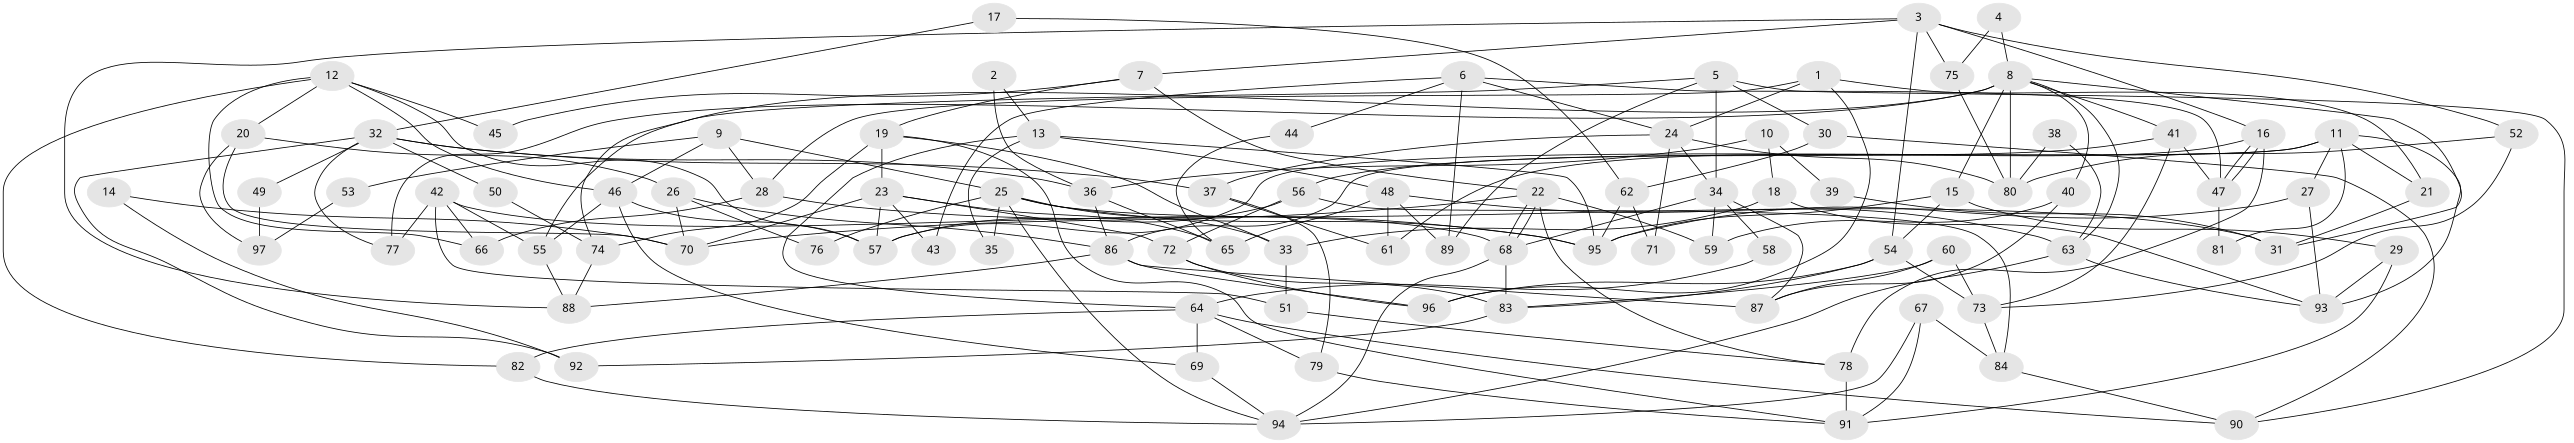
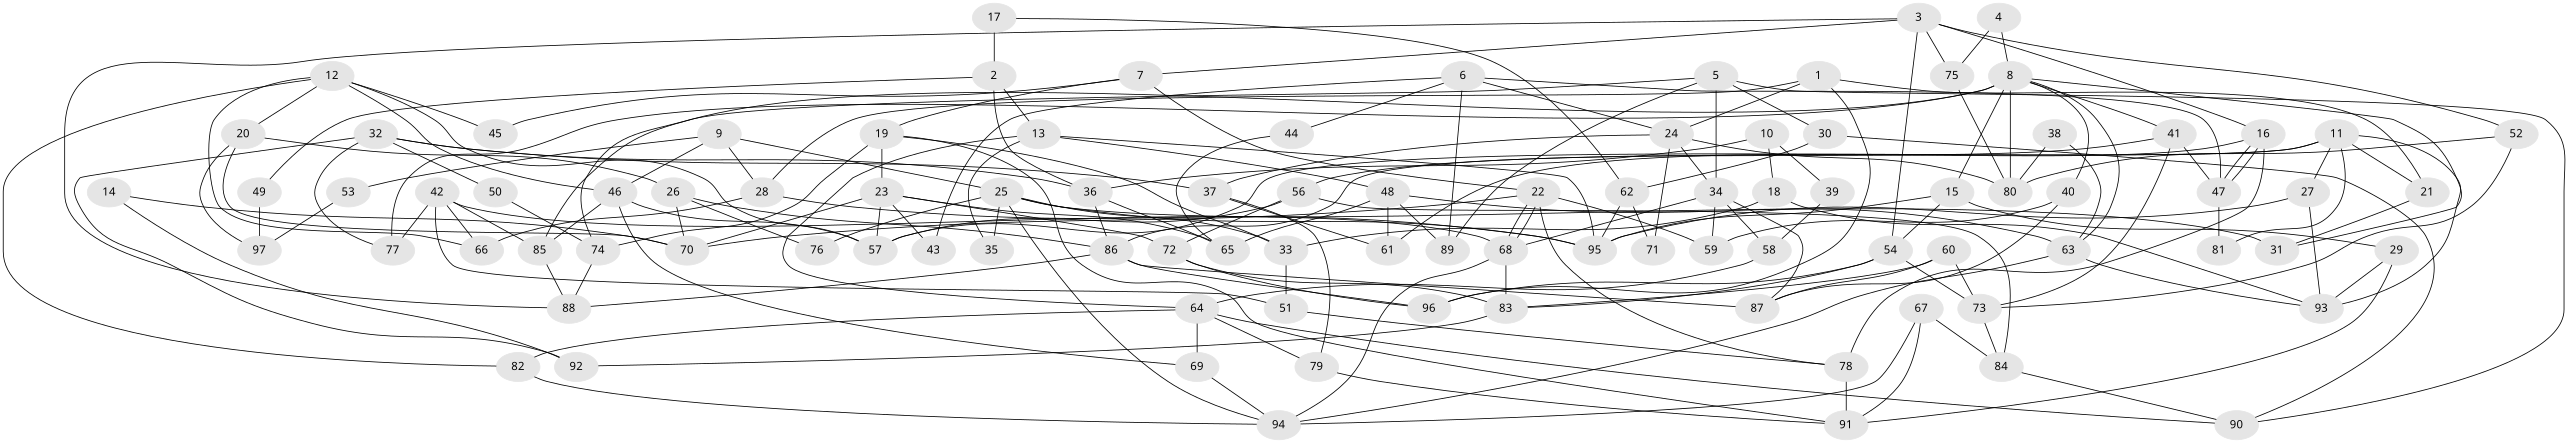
  graph {
    fontname="Noto Sans"
    node [color=gray90 fontname="Noto Sans" style=filled]
    edge [fontname="Noto Sans"]
    1
    21
    24
    28
    96
    31
    34
    80
    37
    71
    66
    95
    2
    13
    36
    49
    35
    48
    64
    86
    65
    97
    3
    7
    16
    52
    54
    75
    88
    19
    22
    45
    47
    61
    78
    73
    83
    4
    8
    15
    40
    41
-   55
+   55 [label=85]
    63
    77
    5
    30
    74
    89
    90
    62
    59
    68
    58
    87
    6
    43
    44
    81
    33
    23
    91
    70
    29
    56
    93
    94
    9
    25
    46
    53
    76
    57
    69
    10
    18
    39
    11
    27
    12
    20
    82
    26
    79
    14
    92
    17
    32
    50
    51
    72
    38
    84
    42
    60
    67
    1 -- 21
    1 -- 24
    1 -- 28
    1 -- 96
    21 -- 31
    24 -- 34
    24 -- 80
    24 -- 37
    24 -- 71
    28 -- 66
    28 -- 95
    34 -- 59
    34 -- 68
    34 -- 58
    34 -- 87
    37 -- 61
    37 -- 79
    2 -- 13
    2 -- 36
-   32 -- 49
+   2 -- 49
    13 -- 95
    13 -- 35
    13 -- 48
    13 -- 64
    36 -- 86
    36 -- 65
    49 -- 97
    48 -- 65
    48 -- 61
    48 -- 63
    48 -- 89
    64 -- 90
    64 -- 69
    64 -- 82
    64 -- 79
    86 -- 96
    86 -- 88
    86 -- 87
    3 -- 7
    3 -- 16
    3 -- 52
    3 -- 54
    3 -- 75
    3 -- 88
    7 -- 19
    7 -- 22
    7 -- 45
    16 -- 47
    16 -- 47
    16 -- 61
    16 -- 78
    52 -- 80
    52 -- 73
    54 -- 96
    54 -- 73
    54 -- 83
    75 -- 80
    19 -- 74
    19 -- 33
    19 -- 23
    19 -- 91
    22 -- 78
    22 -- 59
    22 -- 68
    22 -- 68
    22 -- 70
    47 -- 81
    78 -- 91
    73 -- 84
    83 -- 92
    4 -- 75
    4 -- 8
    8 -- 31
    8 -- 80
    8 -- 15
    8 -- 40
    8 -- 41
    8 -- 55
    8 -- 63
    8 -- 77
    15 -- 95
    15 -- 54
    15 -- 29
    40 -- 59
    40 -- 87
    41 -- 47
    41 -- 73
    41 -- 56
    55 -- 88
    63 -- 93
    63 -- 94
    5 -- 34
    5 -- 30
    5 -- 74
    5 -- 89
    5 -- 90
    30 -- 90
    30 -- 62
    74 -- 88
    62 -- 71
    62 -- 95
    68 -- 83
    68 -- 94
    58 -- 64
    6 -- 24
    6 -- 47
    6 -- 89
    6 -- 43
    6 -- 44
    44 -- 65
    33 -- 51
    23 -- 65
    23 -- 43
    23 -- 70
    23 -- 57
    23 -- 72
    29 -- 91
    29 -- 93
    56 -- 57
    56 -- 72
    56 -- 84
    9 -- 28
    9 -- 25
    9 -- 46
    9 -- 53
    25 -- 31
    25 -- 95
    25 -- 35
    25 -- 33
    25 -- 94
    25 -- 76
    46 -- 55
    46 -- 57
    46 -- 69
    53 -- 97
    69 -- 94
    10 -- 36
    10 -- 18
    10 -- 39
    18 -- 33
    18 -- 93
-   39 -- 31
+   39 -- 58
    11 -- 21
    11 -- 86
    11 -- 81
    11 -- 93
    11 -- 57
    11 -- 27
    27 -- 95
    27 -- 93
    12 -- 66
    12 -- 45
    12 -- 46
    12 -- 57
    12 -- 20
    12 -- 82
    20 -- 97
    20 -- 70
    20 -- 26
    82 -- 94
    26 -- 86
    26 -- 70
    26 -- 76
    79 -- 91
    14 -- 70
    14 -- 92
    17 -- 62
-   17 -- 32
+   17 -- 2
    32 -- 37
    32 -- 36
    32 -- 77
    32 -- 92
    32 -- 50
    50 -- 74
    51 -- 78
    72 -- 96
    72 -- 83
    38 -- 80
    38 -- 63
    84 -- 90
    42 -- 66
    42 -- 55
    42 -- 77
    42 -- 68
    42 -- 51
    60 -- 73
    60 -- 83
    60 -- 87
    67 -- 91
    67 -- 94
    67 -- 84
  }
